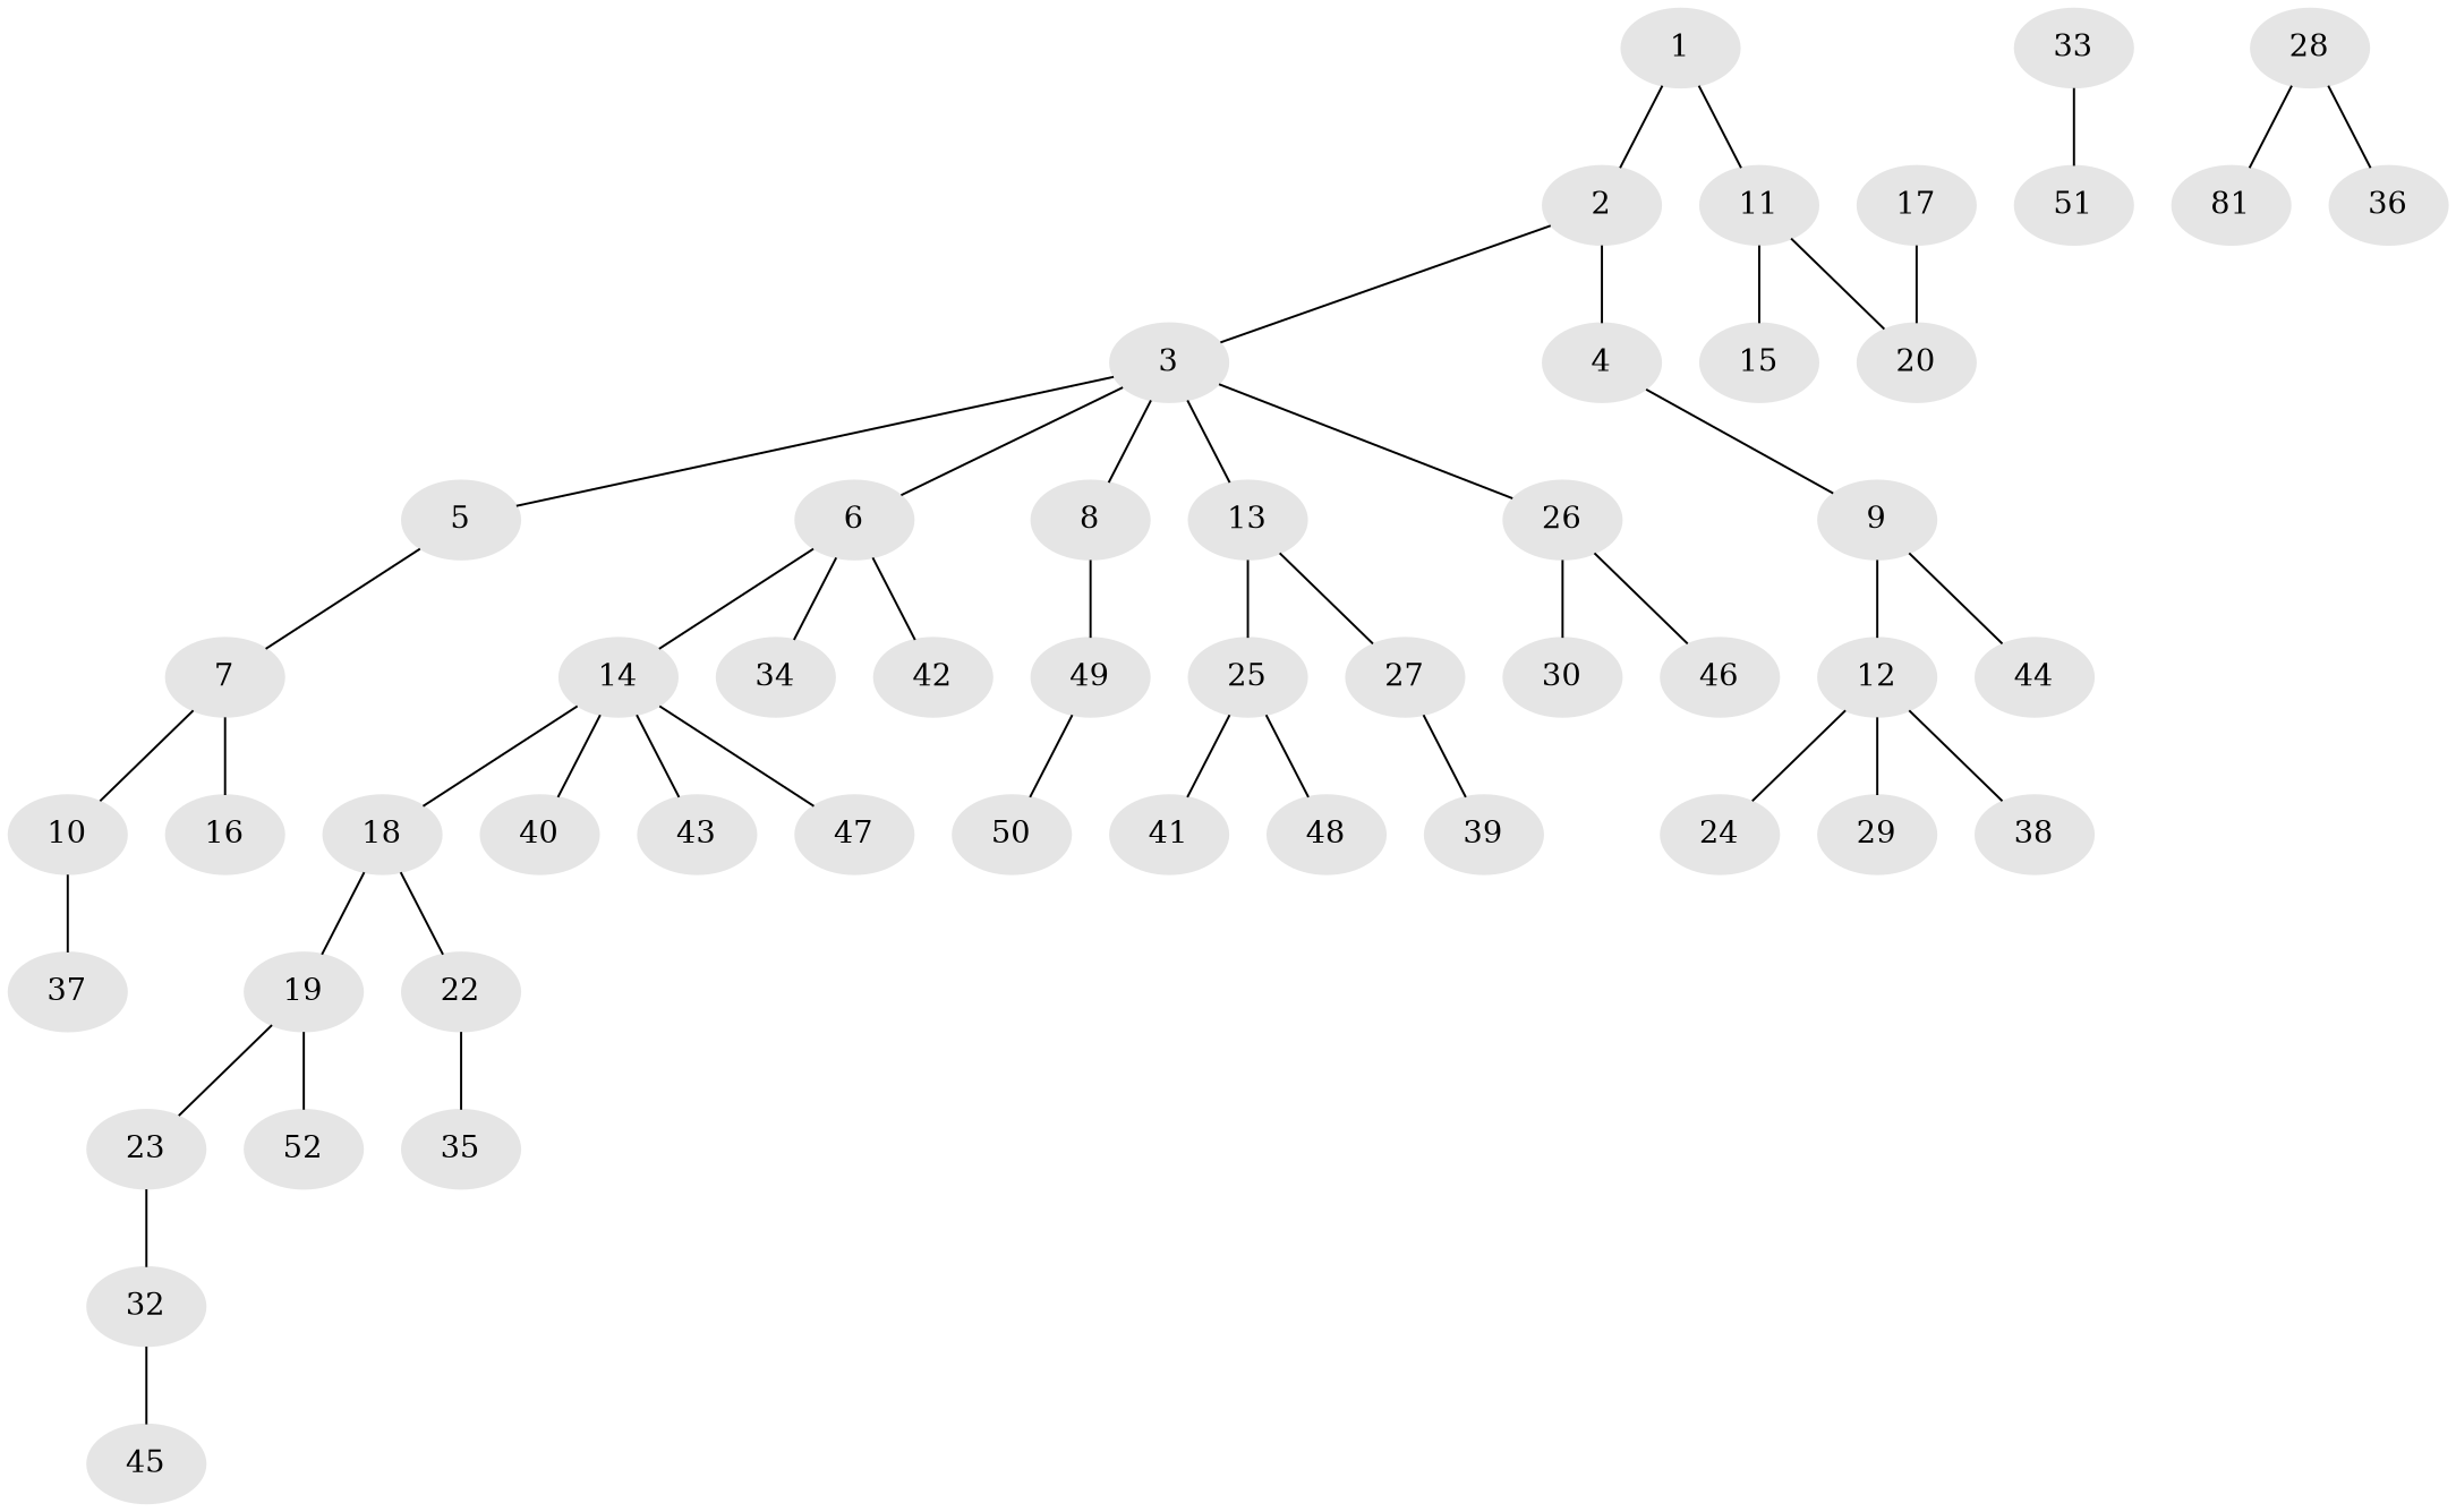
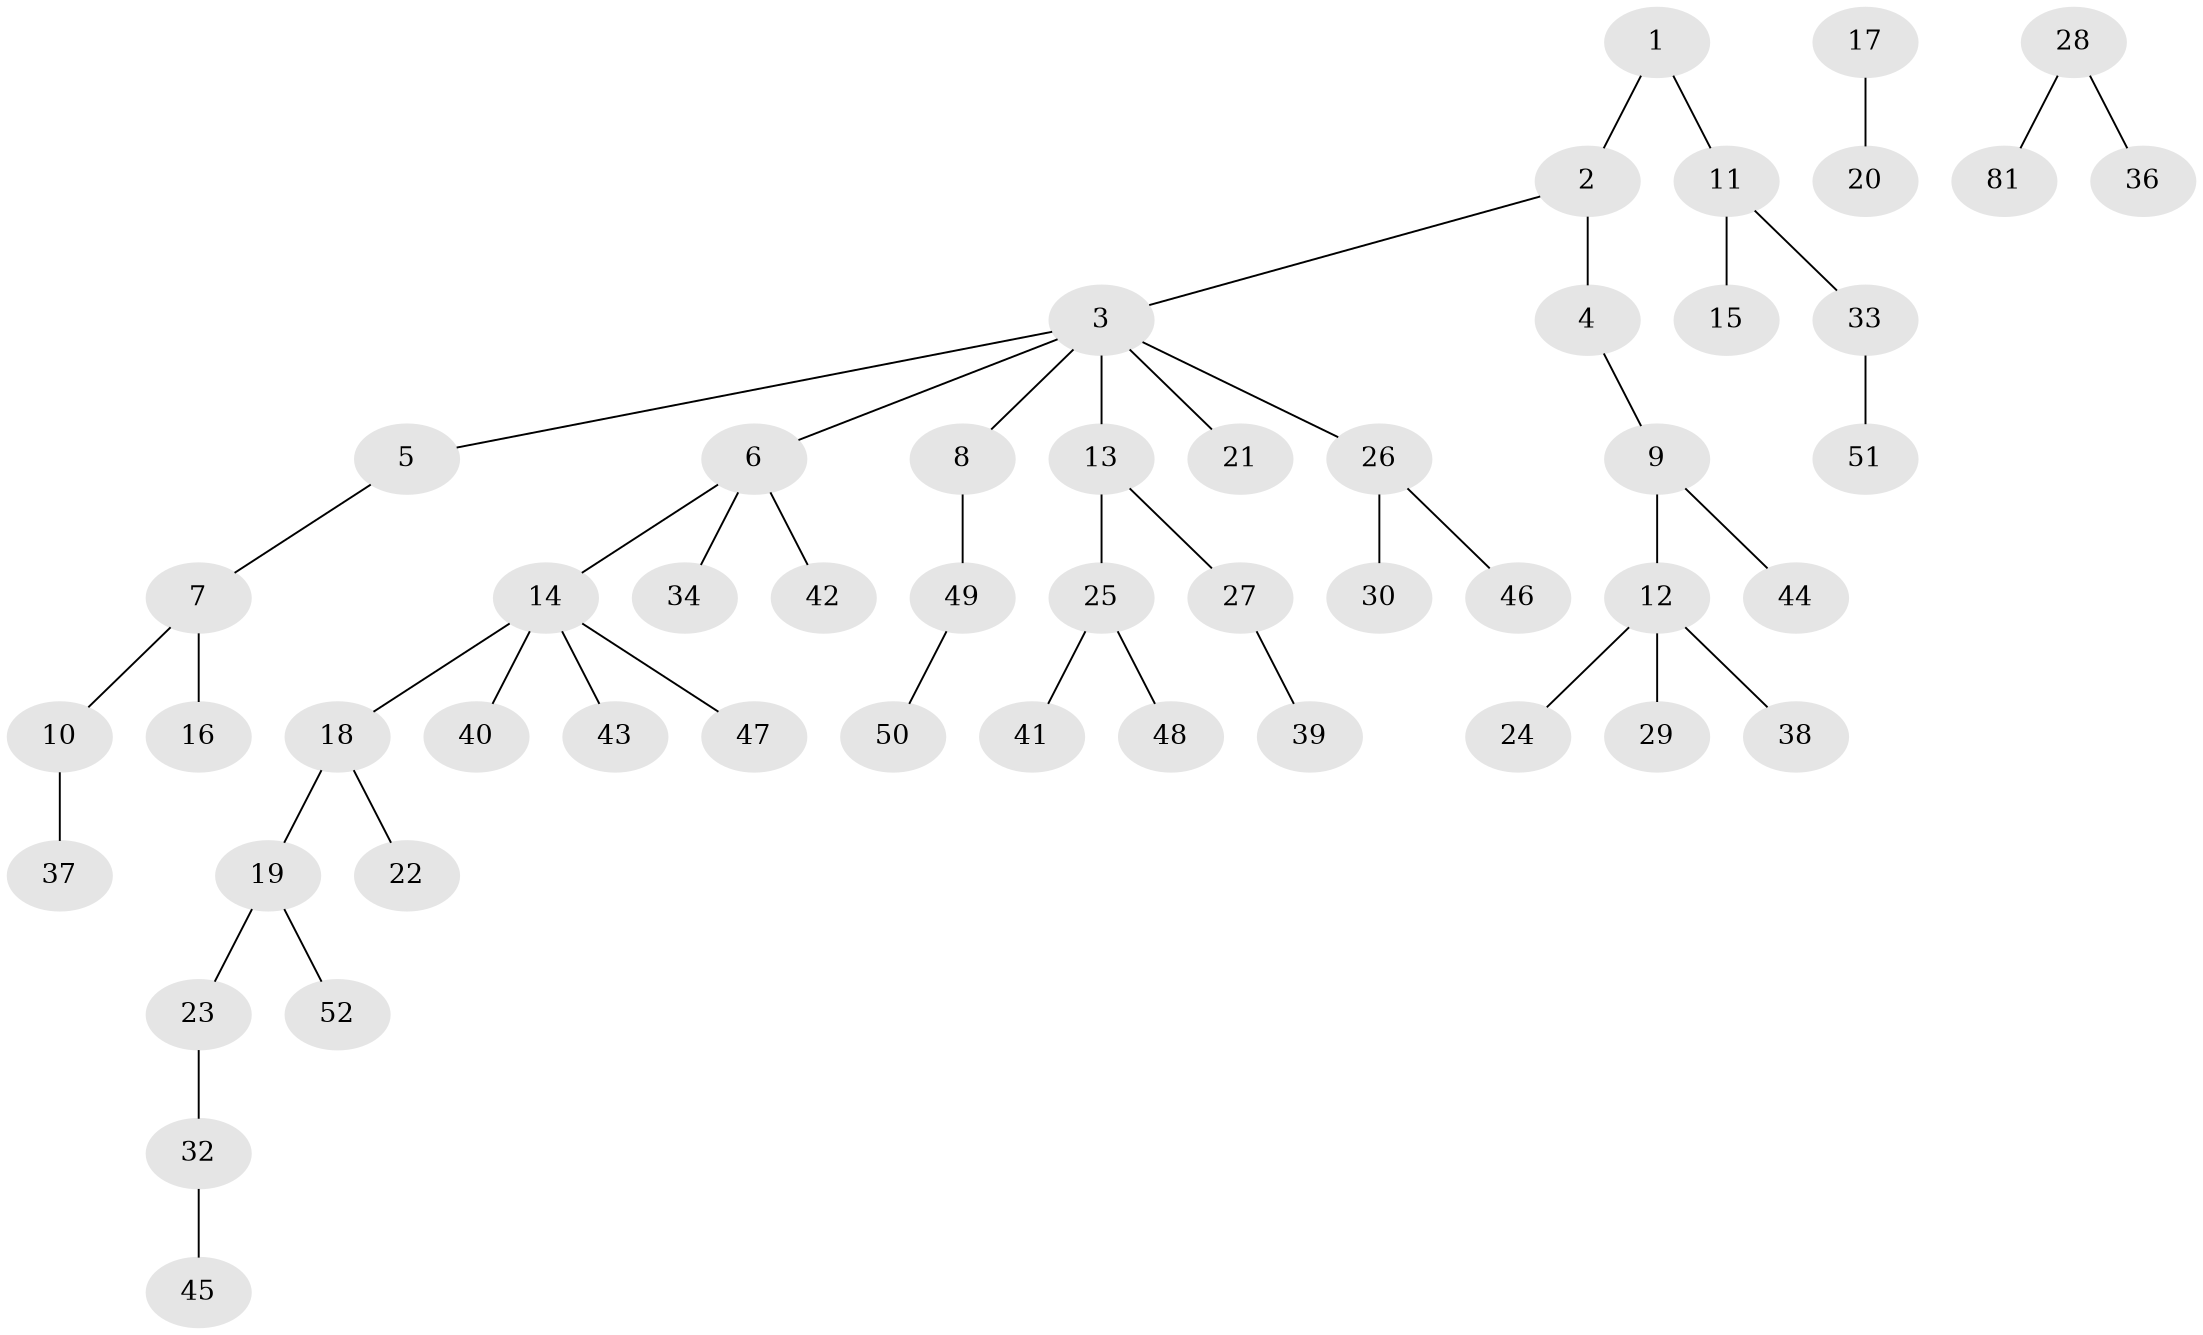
  graph {
    node [color=gray90 style=filled]
    edge [weight=1.0]
    1
    2
    11
    3
    4
    15
    33
    17
    20
    5
    6
    8
    13
+   21
    26
    9
    7
    14
    34
    42
    49
    25
    27
    30
    46
    12
    44
    10
    16
    18
    40
    43
    47
    37
    n35 [label=81]
    28
    36
    50
    24
    29
    38
    51
    41
    48
    39
    19
    22
    23
    52
-   35
    32
    45
    1 -- 2
    1 -- 11
    2 -- 3
    2 -- 4
    11 -- 15
-   11 -- 20
+   11 -- 33
    3 -- 5
    3 -- 6
    3 -- 8
    3 -- 13
+   3 -- 21
    3 -- 26
    4 -- 9
    33 -- 51
    17 -- 20
    5 -- 7
    6 -- 14
    6 -- 34
    6 -- 42
    8 -- 49 [weight=2.0]
    13 -- 25
    13 -- 27
    26 -- 30
    26 -- 46
    9 -- 12
    9 -- 44
    7 -- 10
    7 -- 16
    14 -- 18
    14 -- 40
    14 -- 43
    14 -- 47
    49 -- 50
    25 -- 41
    25 -- 48 [weight=2.0]
    27 -- 39
    12 -- 24
    12 -- 29 [weight=2.0]
    12 -- 38
    10 -- 37
    18 -- 19
    18 -- 22
    28 -- n35
    28 -- 36
    19 -- 23
    19 -- 52
-   22 -- 35 [weight=3.0]
    23 -- 32 [weight=2.0]
    32 -- 45
  }
